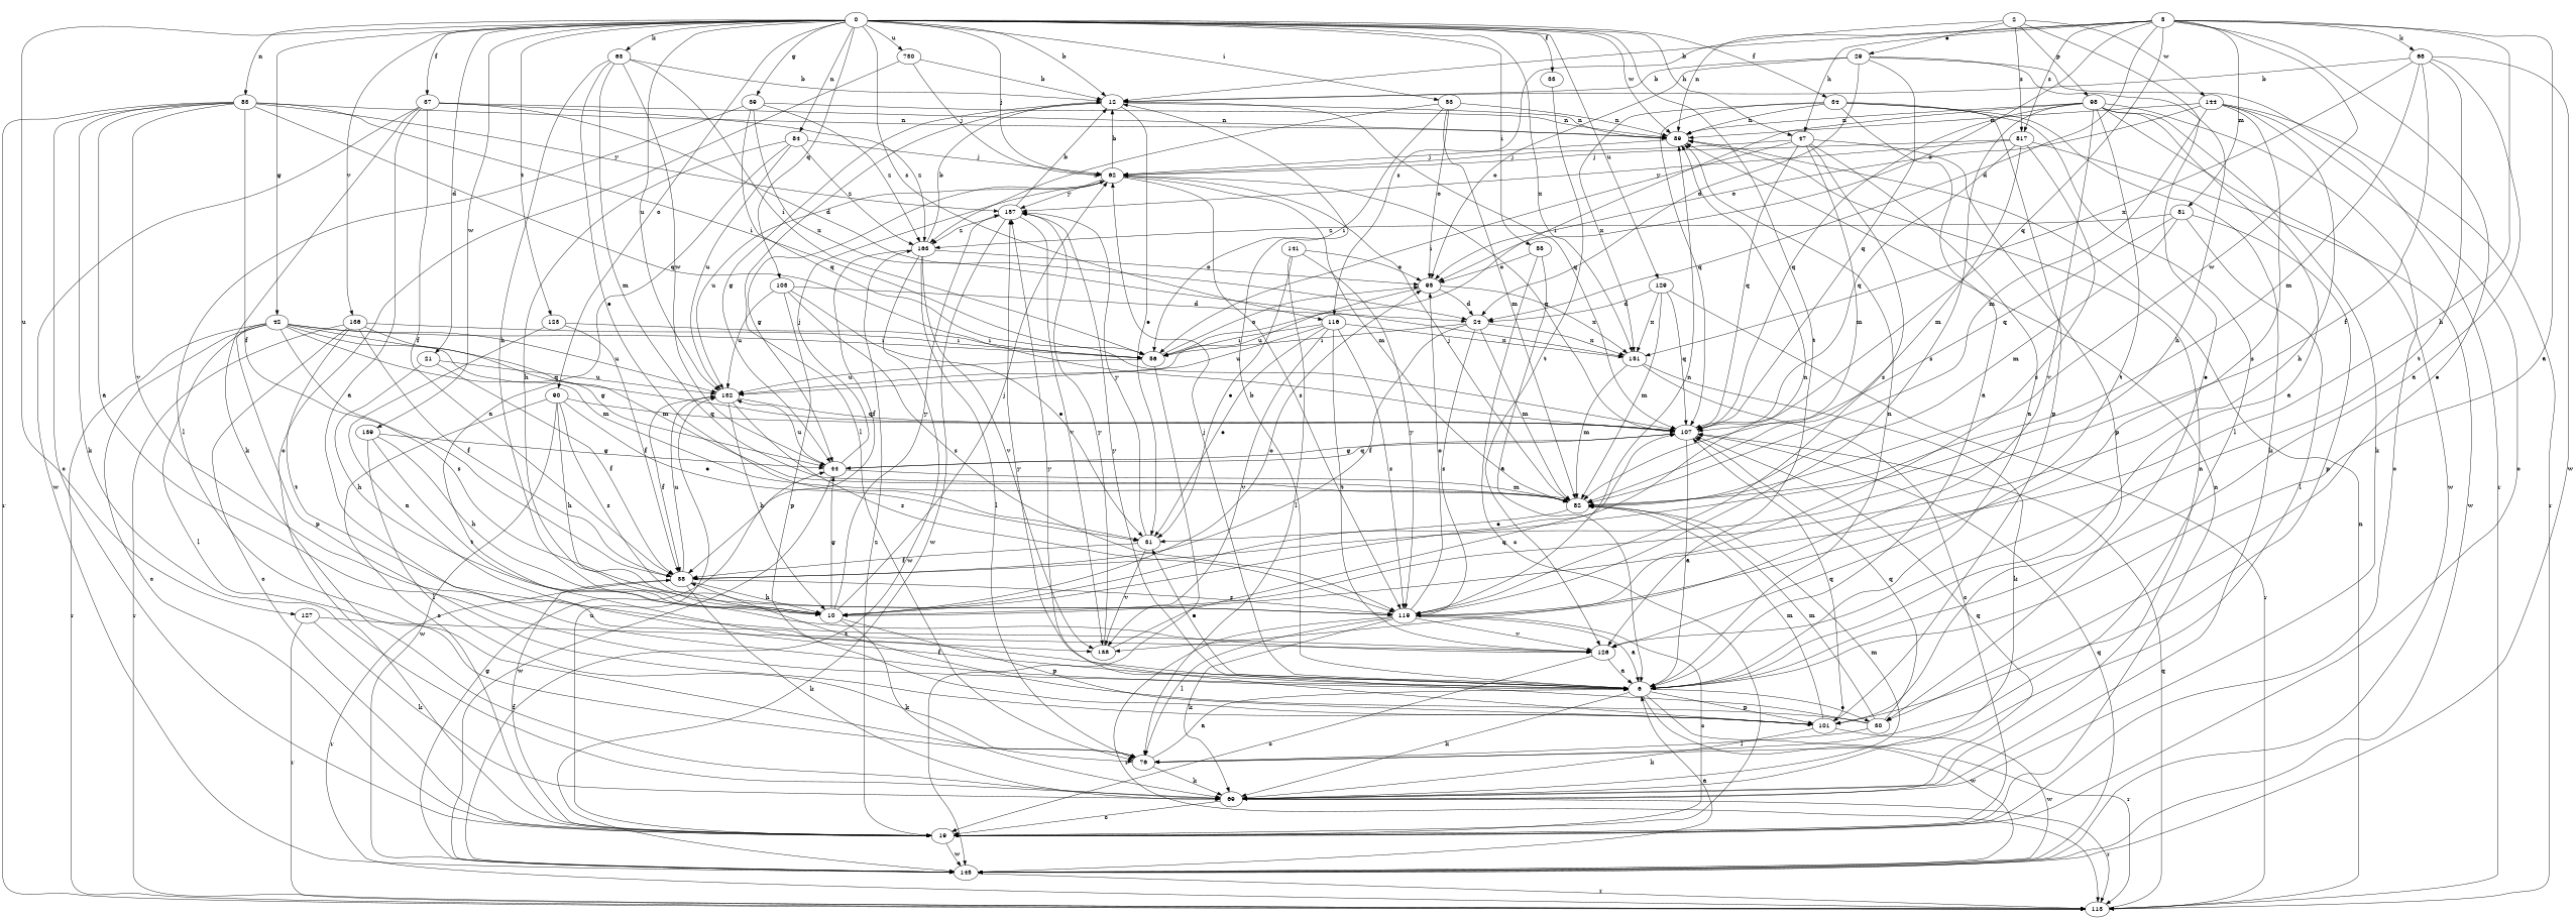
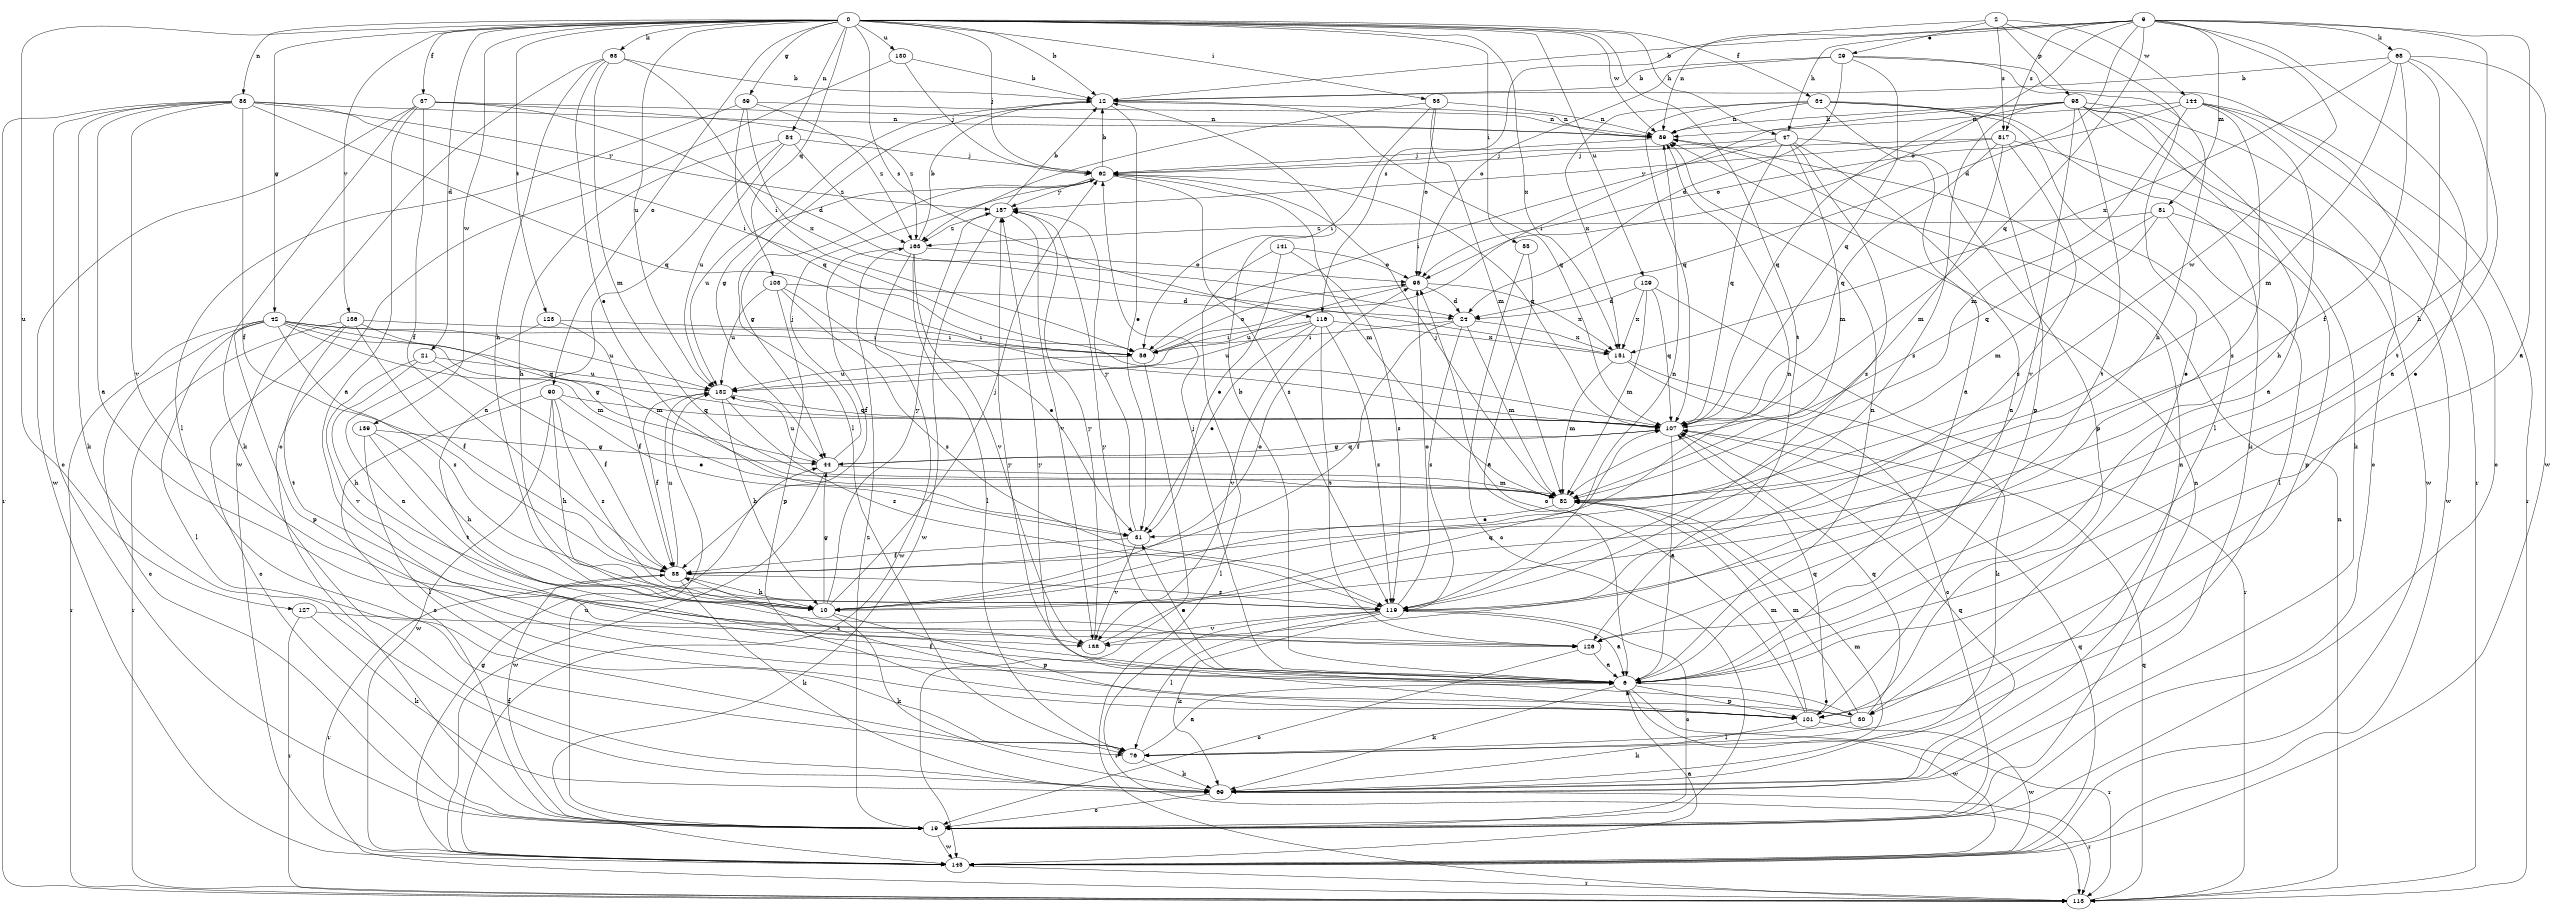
  strict digraph {
    0
    12
    n3 [label=21]
-   33
    34
    37
    39
    42
    47
    53
    55
    62
    63
    83
    84
    90
    103
    116
    123
    126
    127
    129
-   130 [label=730]
+   130
    132
    136
    139
    151
    89
    107
    31
    44
    76
    n33 [label=10]
    38
    138
    6
    69
    101
    24
    145
    163
    113
    19
    56
    82
    119
    95
    157
    141
    2
    29
    30
    98
    n54 [label=817]
    144
-   5
+   5 [label=9]
    68
    81
    0 -> 12 [label=b]
    0 -> n3 [label=d]
-   0 -> 33 [label=f]
    0 -> 34 [label=f]
    0 -> 37 [label=f]
    0 -> 39 [label=g]
    0 -> 42 [label=g]
    0 -> 47 [label=h]
    0 -> 53 [label=i]
    0 -> 55 [label=i]
    0 -> 62 [label=j]
    0 -> 63 [label=k]
    0 -> 83 [label=n]
    0 -> 84 [label=n]
    0 -> 90 [label=o]
    0 -> 103 [label=q]
    0 -> 116 [label=s]
    0 -> 123 [label=t]
    0 -> 126 [label=t]
    0 -> 127 [label=u]
    0 -> 129 [label=u]
    0 -> 130 [label=u]
    0 -> 132 [label=u]
    0 -> 136 [label=v]
    0 -> 139 [label=w]
    0 -> 151 [label=x]
    0 -> 89 [label=w]
    12 -> 89 [label=n]
    12 -> 107 [label=q]
    12 -> 31 [label=e]
    12 -> 44 [label=g]
    12 -> 76 [label=l]
    n3 -> 132 [label=u]
    n3 -> n33 [label=h]
    n3 -> 38 [label=f]
-   33 -> 126 [label=t]
+   n3 -> 138 [label=v]
    34 -> 151 [label=x]
    34 -> 89 [label=n]
    34 -> 107 [label=q]
    34 -> 76 [label=l]
    34 -> 6 [label=a]
    34 -> 69 [label=k]
    34 -> 101 [label=p]
    37 -> 89 [label=n]
    37 -> 38 [label=f]
    37 -> 6 [label=a]
    37 -> 69 [label=k]
    37 -> 24 [label=d]
    37 -> 145 [label=w]
    37 -> 163 [label=z]
    39 -> 151 [label=x]
    39 -> 89 [label=n]
    39 -> 107 [label=q]
    39 -> 76 [label=l]
    39 -> 163 [label=z]
    42 -> 132 [label=u]
    42 -> 107 [label=q]
    42 -> 44 [label=g]
    42 -> 76 [label=l]
    42 -> 101 [label=p]
    42 -> 113 [label=r]
    42 -> 19 [label=c]
    42 -> 56 [label=i]
    42 -> 82 [label=m]
    42 -> 119 [label=s]
    47 -> 62 [label=j]
    47 -> 107 [label=q]
    47 -> 6 [label=a]
    47 -> 101 [label=p]
    47 -> 56 [label=i]
    47 -> 82 [label=m]
    47 -> 119 [label=s]
    53 -> 89 [label=n]
    53 -> 163 [label=z]
    53 -> 56 [label=i]
    53 -> 82 [label=m]
    53 -> 95 [label=o]
    55 -> 6 [label=a]
    55 -> 19 [label=c]
    62 -> 12 [label=b]
    62 -> 132 [label=u]
    62 -> 107 [label=q]
    62 -> 44 [label=g]
    62 -> 82 [label=m]
    62 -> 119 [label=s]
    62 -> 157 [label=y]
    63 -> 12 [label=b]
    63 -> 31 [label=e]
    63 -> n33 [label=h]
-   63 -> 44 [label=w]
+   63 -> 145 [label=w]
    63 -> 56 [label=i]
    63 -> 82 [label=m]
    83 -> 89 [label=n]
    83 -> 107 [label=q]
    83 -> 38 [label=f]
    83 -> 138 [label=v]
    83 -> 6 [label=a]
    83 -> 69 [label=k]
    83 -> 113 [label=r]
    83 -> 19 [label=c]
    83 -> 56 [label=i]
    83 -> 157 [label=y]
    84 -> 62 [label=j]
    84 -> 132 [label=u]
    84 -> n33 [label=h]
    84 -> 6 [label=a]
    84 -> 163 [label=z]
    90 -> 107 [label=q]
    90 -> 31 [label=e]
    90 -> n33 [label=h]
    90 -> 145 [label=w]
    90 -> 19 [label=c]
    90 -> 119 [label=s]
    103 -> 132 [label=u]
    103 -> 31 [label=e]
    103 -> 101 [label=p]
    103 -> 24 [label=d]
    103 -> 119 [label=s]
    116 -> 126 [label=t]
    116 -> 132 [label=u]
    116 -> 151 [label=x]
    116 -> 31 [label=e]
    116 -> 138 [label=v]
    116 -> 56 [label=i]
    116 -> 119 [label=s]
    123 -> 38 [label=f]
    123 -> 6 [label=a]
    123 -> 56 [label=i]
    126 -> 6 [label=a]
    126 -> 19 [label=c]
    127 -> 126 [label=t]
    127 -> 69 [label=k]
    127 -> 113 [label=r]
    129 -> 151 [label=x]
    129 -> 107 [label=q]
    129 -> 24 [label=d]
    129 -> 113 [label=r]
    129 -> 82 [label=m]
    130 -> 12 [label=b]
    130 -> 62 [label=j]
    130 -> 19 [label=c]
    132 -> 107 [label=q]
    132 -> n33 [label=h]
    132 -> 38 [label=f]
    132 -> 119 [label=s]
    136 -> 126 [label=t]
    136 -> 38 [label=f]
    136 -> 113 [label=r]
    136 -> 19 [label=c]
    136 -> 56 [label=i]
    136 -> 82 [label=m]
    139 -> 126 [label=t]
    139 -> 44 [label=g]
    139 -> 76 [label=l]
    139 -> n33 [label=h]
    151 -> 69 [label=k]
    151 -> 19 [label=c]
    151 -> 82 [label=m]
    89 -> 62 [label=j]
    107 -> 44 [label=g]
    107 -> 6 [label=a]
    31 -> 38 [label=f]
    31 -> 138 [label=v]
    31 -> 157 [label=y]
    44 -> 62 [label=j]
    44 -> 132 [label=u]
    44 -> 107 [label=q]
    44 -> 145 [label=w]
    44 -> 82 [label=m]
    76 -> 6 [label=a]
    76 -> 69 [label=k]
    n33 -> 62 [label=j]
    n33 -> 89 [label=n]
    n33 -> 44 [label=g]
    n33 -> 69 [label=k]
    n33 -> 101 [label=p]
    n33 -> 95 [label=o]
    n33 -> 157 [label=y]
    38 -> 132 [label=u]
    38 -> n33 [label=h]
    38 -> 69 [label=k]
    38 -> 113 [label=r]
    38 -> 119 [label=s]
    138 -> 107 [label=q]
    138 -> 157 [label=y]
    6 -> 12 [label=b]
    6 -> 62 [label=j]
    6 -> 89 [label=n]
    6 -> 31 [label=e]
    6 -> 69 [label=k]
    6 -> 101 [label=p]
    6 -> 145 [label=w]
    6 -> 113 [label=r]
    6 -> 157 [label=y]
    6 -> 30 [label=e]
    69 -> 89 [label=n]
    69 -> 107 [label=q]
    69 -> 113 [label=r]
    69 -> 19 [label=c]
    69 -> 82 [label=m]
    101 -> 107 [label=q]
    101 -> 69 [label=k]
    101 -> 145 [label=w]
    101 -> 82 [label=m]
-   55 -> 95 [label=o]
+   101 -> 95 [label=o]
    101 -> 157 [label=y]
    24 -> 151 [label=x]
    24 -> 38 [label=f]
    24 -> 56 [label=i]
    24 -> 82 [label=m]
    24 -> 119 [label=s]
    145 -> 107 [label=q]
    145 -> 44 [label=g]
    145 -> 6 [label=a]
    145 -> 113 [label=r]
    163 -> 12 [label=b]
    163 -> 76 [label=l]
    163 -> 38 [label=f]
    163 -> 138 [label=v]
    163 -> 145 [label=w]
    163 -> 95 [label=o]
    113 -> 89 [label=n]
    113 -> 107 [label=q]
    19 -> 132 [label=u]
    19 -> 89 [label=n]
    19 -> 38 [label=f]
    19 -> 145 [label=w]
    19 -> 163 [label=z]
    56 -> 132 [label=u]
    56 -> 145 [label=c]
    56 -> 95 [label=o]
    82 -> 62 [label=j]
    82 -> 31 [label=e]
    119 -> 89 [label=n]
    119 -> 76 [label=l]
-   119 -> 126 [label=v]
+   119 -> 138 [label=v]
    119 -> 6 [label=a]
    119 -> 69 [label=k]
    119 -> 113 [label=r]
    119 -> 19 [label=c]
    119 -> 95 [label=o]
    95 -> 132 [label=u]
    95 -> 151 [label=x]
    95 -> 24 [label=d]
    157 -> 12 [label=b]
    157 -> 138 [label=v]
    157 -> 145 [label=w]
    157 -> 163 [label=z]
    141 -> 31 [label=e]
-   141 -> 76 [label=l]
-   141 -> 119 [label=y]
+   141 -> 113 [label=l]
+   141 -> 119 [label=s]
    141 -> 95 [label=o]
    2 -> 116 [label=s]
    2 -> 29 [label=e]
    2 -> 30 [label=e]
    2 -> 98 [label=p]
    2 -> n54 [label=s]
    2 -> 144 [label=w]
    29 -> 12 [label=b]
    29 -> 107 [label=q]
    29 -> n33 [label=h]
    29 -> 24 [label=d]
    29 -> 113 [label=r]
    29 -> 95 [label=o]
    30 -> 107 [label=q]
    30 -> 76 [label=l]
    30 -> 38 [label=f]
    30 -> 82 [label=m]
    30 -> 157 [label=y]
    98 -> 126 [label=t]
-   98 -> 89 [label=n]
+   98 -> 89 [label=k]
    98 -> 107 [label=q]
    98 -> 138 [label=v]
    98 -> 6 [label=a]
    98 -> 69 [label=k]
    98 -> 145 [label=w]
    98 -> 19 [label=c]
    98 -> 56 [label=i]
    98 -> 119 [label=s]
    n54 -> 62 [label=j]
    n54 -> 107 [label=q]
    n54 -> 145 [label=w]
    n54 -> 82 [label=m]
    n54 -> 119 [label=s]
    n54 -> 157 [label=y]
    144 -> 89 [label=n]
    144 -> n33 [label=h]
    144 -> 113 [label=r]
    144 -> 19 [label=c]
    144 -> 82 [label=m]
    144 -> 119 [label=s]
    144 -> 95 [label=o]
    5 -> 12 [label=b]
    5 -> 47 [label=h]
    5 -> 89 [label=n]
    5 -> 107 [label=q]
    5 -> n33 [label=h]
    5 -> 6 [label=a]
    5 -> 24 [label=d]
    5 -> 82 [label=w]
    5 -> 95 [label=o]
    5 -> 30 [label=e]
    5 -> n54 [label=s]
    5 -> 68 [label=k]
    5 -> 81 [label=m]
    68 -> 12 [label=b]
    68 -> 126 [label=t]
    68 -> 151 [label=x]
    68 -> 38 [label=f]
    68 -> 6 [label=a]
    68 -> 145 [label=w]
    68 -> 82 [label=m]
    81 -> 107 [label=q]
    81 -> 76 [label=l]
    81 -> 101 [label=p]
    81 -> 163 [label=z]
    81 -> 82 [label=m]
  }
